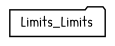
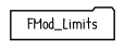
  digraph {
    rankdir=LR
    fontname="Patrick Hand"
-   n1 [color=black fillcolor=white fontname="Patrick Hand" fontsize=10 height=0.2 label=Limits_Limits shape=folder style=filled width=0.4]
+   n1 [color=black fillcolor=white fontname="Patrick Hand" fontsize=10 height=0.2 label=FMod_Limits shape=folder style=filled width=0.4]
  }
